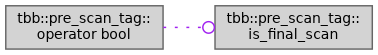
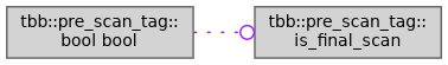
  digraph {
    rankdir=LR
    node [fillcolor=lightgrey fontname=Helvetica fontsize=10 shape=box style=filled]
-   n1 [color=gray40 fontcolor=black height=0.2 label="tbb::pre_scan_tag::\loperator bool" width=0.4]
+   n1 [color=gray40 fontcolor=black height=0.2 label="tbb::pre_scan_tag::\lbool bool" width=0.4]
    n2 [color=grey40 height=0.2 label="tbb::pre_scan_tag::\lis_final_scan" width=0.4]
    n1 -> n2 [color=purple fontname=Helvetica fontsize=10 labelfontname=Helvetica labelfontsize=10 style=dotted arrowhead=odot]
  }
